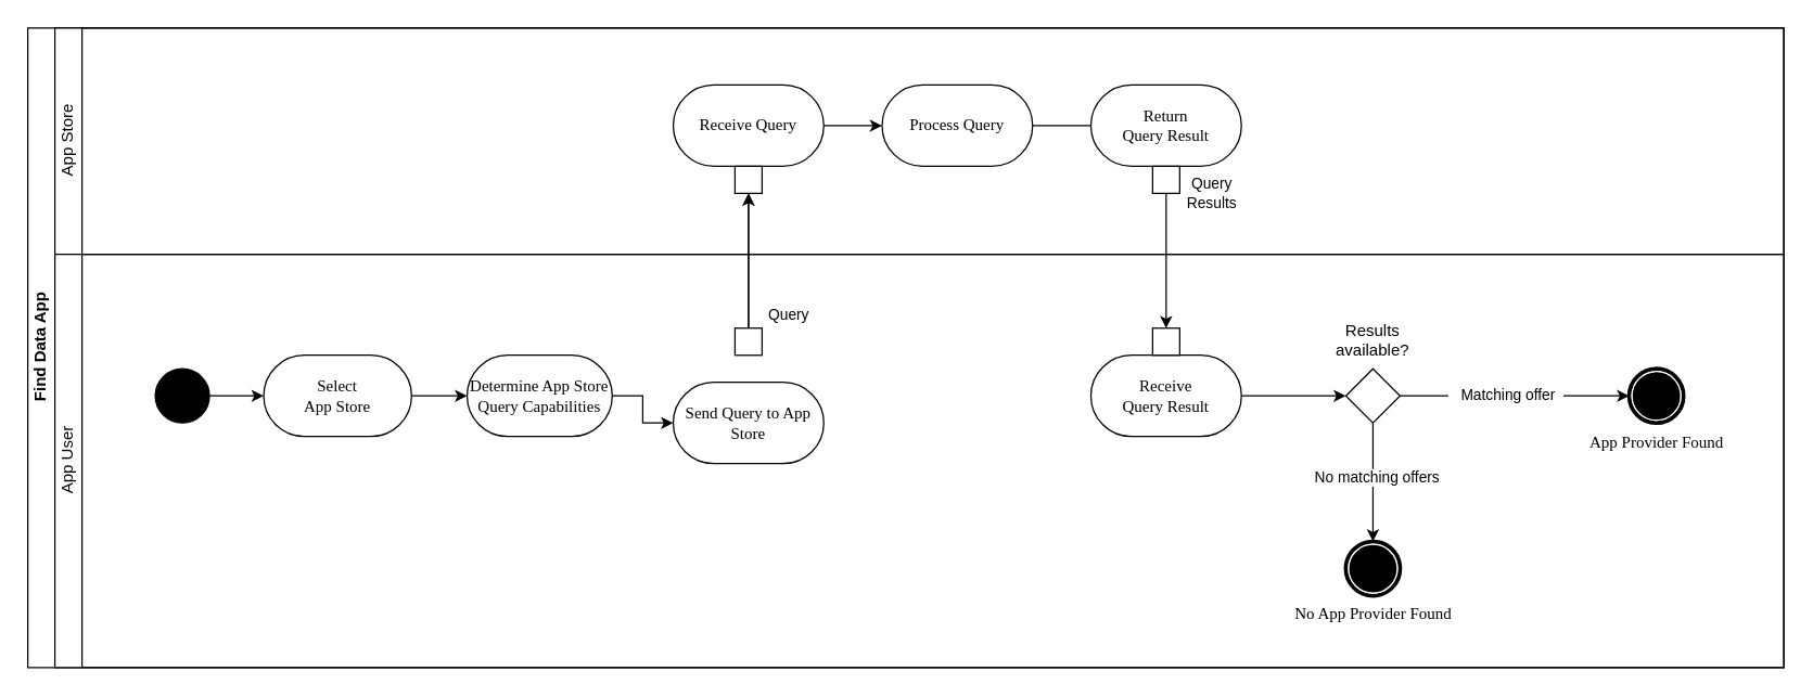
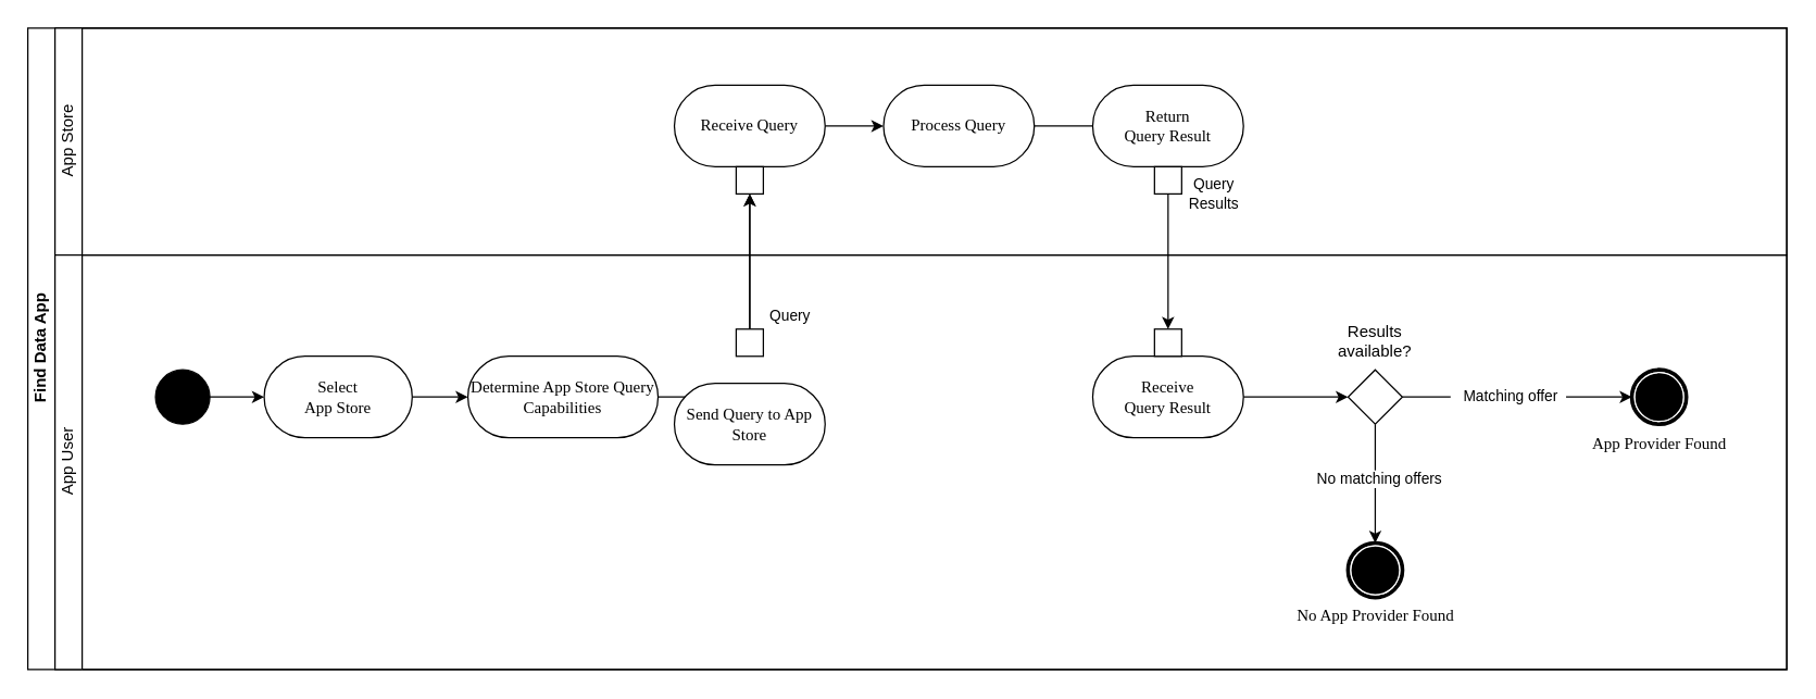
  <mxCell id="0" />
  <mxCell id="1" parent="0" />
  <mxCell id="2" value="Find Data App" style="swimlane;html=1;childLayout=stackLayout;resizeParent=1;resizeParentMax=0;horizontal=0;startSize=20;horizontalStack=0;flipH=0;direction=east;" vertex="1" parent="1"><mxGeometry x="20" y="20" width="1295" height="472" as="geometry" /></mxCell>
  <mxCell id="3" value="App Store" style="swimlane;html=1;startSize=20;horizontal=0;fontStyle=0" vertex="1" parent="2"><mxGeometry x="20" width="1275" height="167" as="geometry" /></mxCell>
  <mxCell id="4" style="edgeStyle=orthogonalEdgeStyle;rounded=0;orthogonalLoop=1;jettySize=auto;html=1;" edge="1" parent="3" source="5" target="7"><mxGeometry relative="1" as="geometry" /></mxCell>
  <mxCell id="5" value="Receive Query" style="rounded=1;whiteSpace=wrap;html=1;shadow=0;comic=0;labelBackgroundColor=none;strokeWidth=1;fontFamily=Verdana;fontSize=12;align=center;arcSize=50;" vertex="1" parent="3"><mxGeometry x="456" y="42" width="111" height="60" as="geometry" /></mxCell>
  <mxCell id="6" style="edgeStyle=orthogonalEdgeStyle;rounded=0;orthogonalLoop=1;jettySize=auto;html=1;endArrow=none;" edge="1" parent="3" source="7" target="8"><mxGeometry relative="1" as="geometry" /></mxCell>
  <mxCell id="7" value="Process Query" style="rounded=1;whiteSpace=wrap;html=1;shadow=0;comic=0;labelBackgroundColor=none;strokeWidth=1;fontFamily=Verdana;fontSize=12;align=center;arcSize=50;" vertex="1" parent="3"><mxGeometry x="610" y="42" width="111" height="60" as="geometry" /></mxCell>
  <mxCell id="8" value="Return&lt;br&gt;Query Result" style="rounded=1;whiteSpace=wrap;html=1;shadow=0;comic=0;labelBackgroundColor=none;strokeWidth=1;fontFamily=Verdana;fontSize=12;align=center;arcSize=50;" vertex="1" parent="3"><mxGeometry x="764" y="42" width="111" height="60" as="geometry" /></mxCell>
  <mxCell id="9" value="" style="rounded=0;whiteSpace=wrap;html=1;strokeColor=default;" vertex="1" parent="3"><mxGeometry x="501.5" y="102" width="20" height="20" as="geometry" /></mxCell>
  <mxCell id="10" value="" style="rounded=0;whiteSpace=wrap;html=1;strokeColor=default;" vertex="1" parent="3"><mxGeometry x="809.5" y="102" width="20" height="20" as="geometry" /></mxCell>
  <mxCell id="11" value="" style="edgeStyle=orthogonalEdgeStyle;rounded=0;orthogonalLoop=1;jettySize=auto;html=1;dashed=1;endArrow=none;endFill=0;" edge="1" parent="2"><mxGeometry relative="1" as="geometry"><mxPoint x="219" y="90" as="sourcePoint" /><mxPoint x="219.034" y="90" as="targetPoint" /></mxGeometry></mxCell>
  <mxCell id="12" value="&lt;div&gt;Query &lt;br&gt;&lt;/div&gt;&lt;div&gt;Results&lt;/div&gt;" style="rounded=0;orthogonalLoop=1;jettySize=auto;html=1;endArrow=classic;endFill=1;startArrow=none;startFill=0;endSize=6;startSize=6;exitX=0.5;exitY=1;exitDx=0;exitDy=0;entryX=0.5;entryY=0;entryDx=0;entryDy=0;" edge="1" parent="2" source="10" target="32"><mxGeometry x="-1" y="33" relative="1" as="geometry"><mxPoint as="offset" /></mxGeometry></mxCell>
  <mxCell id="13" style="rounded=0;orthogonalLoop=1;jettySize=auto;html=1;entryX=0.5;entryY=1;entryDx=0;entryDy=0;endArrow=classic;endFill=1;startArrow=none;startFill=0;endSize=6;startSize=6;strokeWidth=1;" edge="1" parent="2" source="31" target="9"><mxGeometry relative="1" as="geometry"><mxPoint x="608" y="248" as="sourcePoint" /></mxGeometry></mxCell>
  <mxCell id="14" value="Query" style="edgeStyle=none;rounded=0;orthogonalLoop=1;jettySize=auto;html=1;" edge="1" parent="2" source="31" target="9"><mxGeometry x="-0.799" y="-29" relative="1" as="geometry"><mxPoint as="offset" /></mxGeometry></mxCell>
  <mxCell id="15" value="App User" style="swimlane;html=1;startSize=20;horizontal=0;fontStyle=0" vertex="1" parent="2"><mxGeometry x="20" y="167" width="1275" height="305" as="geometry" /></mxCell>
  <mxCell id="16" value="" style="ellipse;whiteSpace=wrap;html=1;rounded=0;shadow=0;comic=0;labelBackgroundColor=none;strokeWidth=1;fillColor=#000000;fontFamily=Verdana;fontSize=12;align=center;" vertex="1" parent="15"><mxGeometry x="74" y="84.5" width="40" height="40" as="geometry" /></mxCell>
  <mxCell id="17" style="edgeStyle=orthogonalEdgeStyle;rounded=0;orthogonalLoop=1;jettySize=auto;html=1;" edge="1" parent="15" source="18" target="21"><mxGeometry relative="1" as="geometry" /></mxCell>
  <mxCell id="18" value="&lt;div&gt;Select&lt;/div&gt;&lt;div&gt;App Store&lt;/div&gt;" style="rounded=1;whiteSpace=wrap;html=1;shadow=0;comic=0;labelBackgroundColor=none;strokeWidth=1;fontFamily=Verdana;fontSize=12;align=center;arcSize=50;" vertex="1" parent="15"><mxGeometry x="154" y="74.5" width="109" height="60" as="geometry" /></mxCell>
  <mxCell id="19" style="edgeStyle=orthogonalEdgeStyle;rounded=0;orthogonalLoop=1;jettySize=auto;html=1;" edge="1" parent="15" source="16" target="18"><mxGeometry relative="1" as="geometry" /></mxCell>
  <mxCell id="20" style="edgeStyle=orthogonalEdgeStyle;rounded=0;orthogonalLoop=1;jettySize=auto;html=1;" edge="1" parent="15" source="21" target="22"><mxGeometry relative="1" as="geometry" /></mxCell>
- <mxCell id="21" value="Determine App Store Query Capabilities" style="rounded=1;whiteSpace=wrap;html=1;shadow=0;comic=0;labelBackgroundColor=none;strokeWidth=1;fontFamily=Verdana;fontSize=12;align=center;arcSize=50;" vertex="1" parent="15"><mxGeometry x="304" y="74.5" width="107" height="60" as="geometry" /></mxCell>
+ <mxCell id="21" value="Determine App Store Query Capabilities" style="rounded=1;whiteSpace=wrap;html=1;shadow=0;comic=0;labelBackgroundColor=none;strokeWidth=1;fontFamily=Verdana;fontSize=12;align=center;arcSize=50;" vertex="1" parent="15"><mxGeometry x="304" y="74.5" width="140" height="60" as="geometry" /></mxCell>
  <mxCell id="22" value="Send Query to App Store" style="rounded=1;whiteSpace=wrap;html=1;shadow=0;comic=0;labelBackgroundColor=none;strokeWidth=1;fontFamily=Verdana;fontSize=12;align=center;arcSize=50;" vertex="1" parent="15"><mxGeometry x="456" y="94.5" width="111" height="60" as="geometry" /></mxCell>
  <mxCell id="23" style="edgeStyle=orthogonalEdgeStyle;rounded=0;orthogonalLoop=1;jettySize=auto;html=1;entryX=0;entryY=0.5;entryDx=0;entryDy=0;" edge="1" parent="15" source="24" target="34"><mxGeometry relative="1" as="geometry"><mxPoint x="922" y="104.5" as="targetPoint" /></mxGeometry></mxCell>
  <mxCell id="24" value="Receive&lt;br&gt;Query Result" style="rounded=1;whiteSpace=wrap;html=1;shadow=0;comic=0;labelBackgroundColor=none;strokeWidth=1;fontFamily=Verdana;fontSize=12;align=center;arcSize=50;" vertex="1" parent="15"><mxGeometry x="764" y="74.5" width="111" height="60" as="geometry" /></mxCell>
  <mxCell id="25" style="edgeStyle=orthogonalEdgeStyle;rounded=0;orthogonalLoop=1;jettySize=auto;html=1;exitX=0.5;exitY=1;exitDx=0;exitDy=0;" edge="1" parent="15" source="34" target="29"><mxGeometry relative="1" as="geometry"><mxPoint x="972" y="150" as="sourcePoint" /></mxGeometry></mxCell>
  <mxCell id="26" value="No matching offers" style="edgeLabel;html=1;align=center;verticalAlign=middle;resizable=0;points=[];" vertex="1" connectable="0" parent="25"><mxGeometry x="-0.282" y="2" relative="1" as="geometry"><mxPoint y="9" as="offset" /></mxGeometry></mxCell>
  <mxCell id="27" style="edgeStyle=orthogonalEdgeStyle;rounded=0;orthogonalLoop=1;jettySize=auto;html=1;entryX=0;entryY=0.5;entryDx=0;entryDy=0;exitX=1;exitY=0.5;exitDx=0;exitDy=0;" edge="1" parent="15" source="34" target="30"><mxGeometry relative="1" as="geometry"><mxPoint x="1128" y="104.5" as="targetPoint" /><mxPoint x="1022" y="104.5" as="sourcePoint" /></mxGeometry></mxCell>
  <mxCell id="28" value="&amp;nbsp;&amp;nbsp; Matching offer&amp;nbsp;&amp;nbsp; " style="edgeLabel;html=1;align=center;verticalAlign=middle;resizable=0;points=[];" vertex="1" connectable="0" parent="27"><mxGeometry x="-0.173" y="-1" relative="1" as="geometry"><mxPoint x="7" y="-2" as="offset" /></mxGeometry></mxCell>
  <mxCell id="29" value="No App Provider Found" style="shape=mxgraph.bpmn.shape;html=1;verticalLabelPosition=bottom;labelBackgroundColor=#ffffff;verticalAlign=top;perimeter=ellipsePerimeter;outline=end;symbol=terminate;rounded=0;shadow=0;comic=0;strokeWidth=1;fontFamily=Verdana;fontSize=12;align=center;" vertex="1" parent="15"><mxGeometry x="952" y="212" width="40" height="40" as="geometry" /></mxCell>
  <mxCell id="30" value="App Provider Found" style="shape=mxgraph.bpmn.shape;html=1;verticalLabelPosition=bottom;labelBackgroundColor=#ffffff;verticalAlign=top;perimeter=ellipsePerimeter;outline=end;symbol=terminate;rounded=0;shadow=0;comic=0;strokeWidth=1;fontFamily=Verdana;fontSize=12;align=center;" vertex="1" parent="15"><mxGeometry x="1161" y="84.5" width="40" height="40" as="geometry" /></mxCell>
  <mxCell id="31" value="" style="rounded=0;whiteSpace=wrap;html=1;strokeColor=default;" vertex="1" parent="15"><mxGeometry x="501.5" y="54.5" width="20" height="20" as="geometry" /></mxCell>
  <mxCell id="32" value="" style="rounded=0;whiteSpace=wrap;html=1;strokeColor=default;" vertex="1" parent="15"><mxGeometry x="809.5" y="54.5" width="20" height="20" as="geometry" /></mxCell>
  <mxCell id="33" value="&lt;div&gt;Results&lt;/div&gt;&lt;div&gt;available?&lt;/div&gt;" style="text;whiteSpace=wrap;html=1;align=center;" vertex="1" parent="15"><mxGeometry x="935" y="42.5" width="74" height="42" as="geometry" /></mxCell>
  <mxCell id="34" value="" style="rhombus;whiteSpace=wrap;html=1;" vertex="1" parent="15"><mxGeometry x="952" y="84.5" width="40" height="40" as="geometry" /></mxCell>
